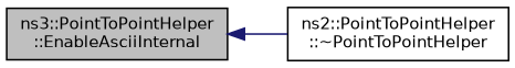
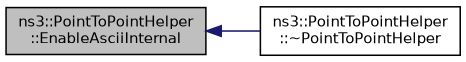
  digraph {
    rankdir=LR
    node [color=black fontname=Helvetica fontsize=10 shape=record style=filled]
    n1 [fillcolor=grey75 fontcolor=black height=0.2 label="ns3::PointToPointHelper\l::EnableAsciiInternal" width=0.4]
-   n2 [fillcolor=white height=0.2 label="ns2::PointToPointHelper\l::~PointToPointHelper" width=0.4]
+   n2 [fillcolor=white height=0.2 label="ns3::PointToPointHelper\l::~PointToPointHelper" width=0.4]
    n1 -> n2 [color=midnightblue dir=back fontname=Helvetica fontsize=10 labelfontname=Helvetica labelfontsize=10 style=solid]
  }
